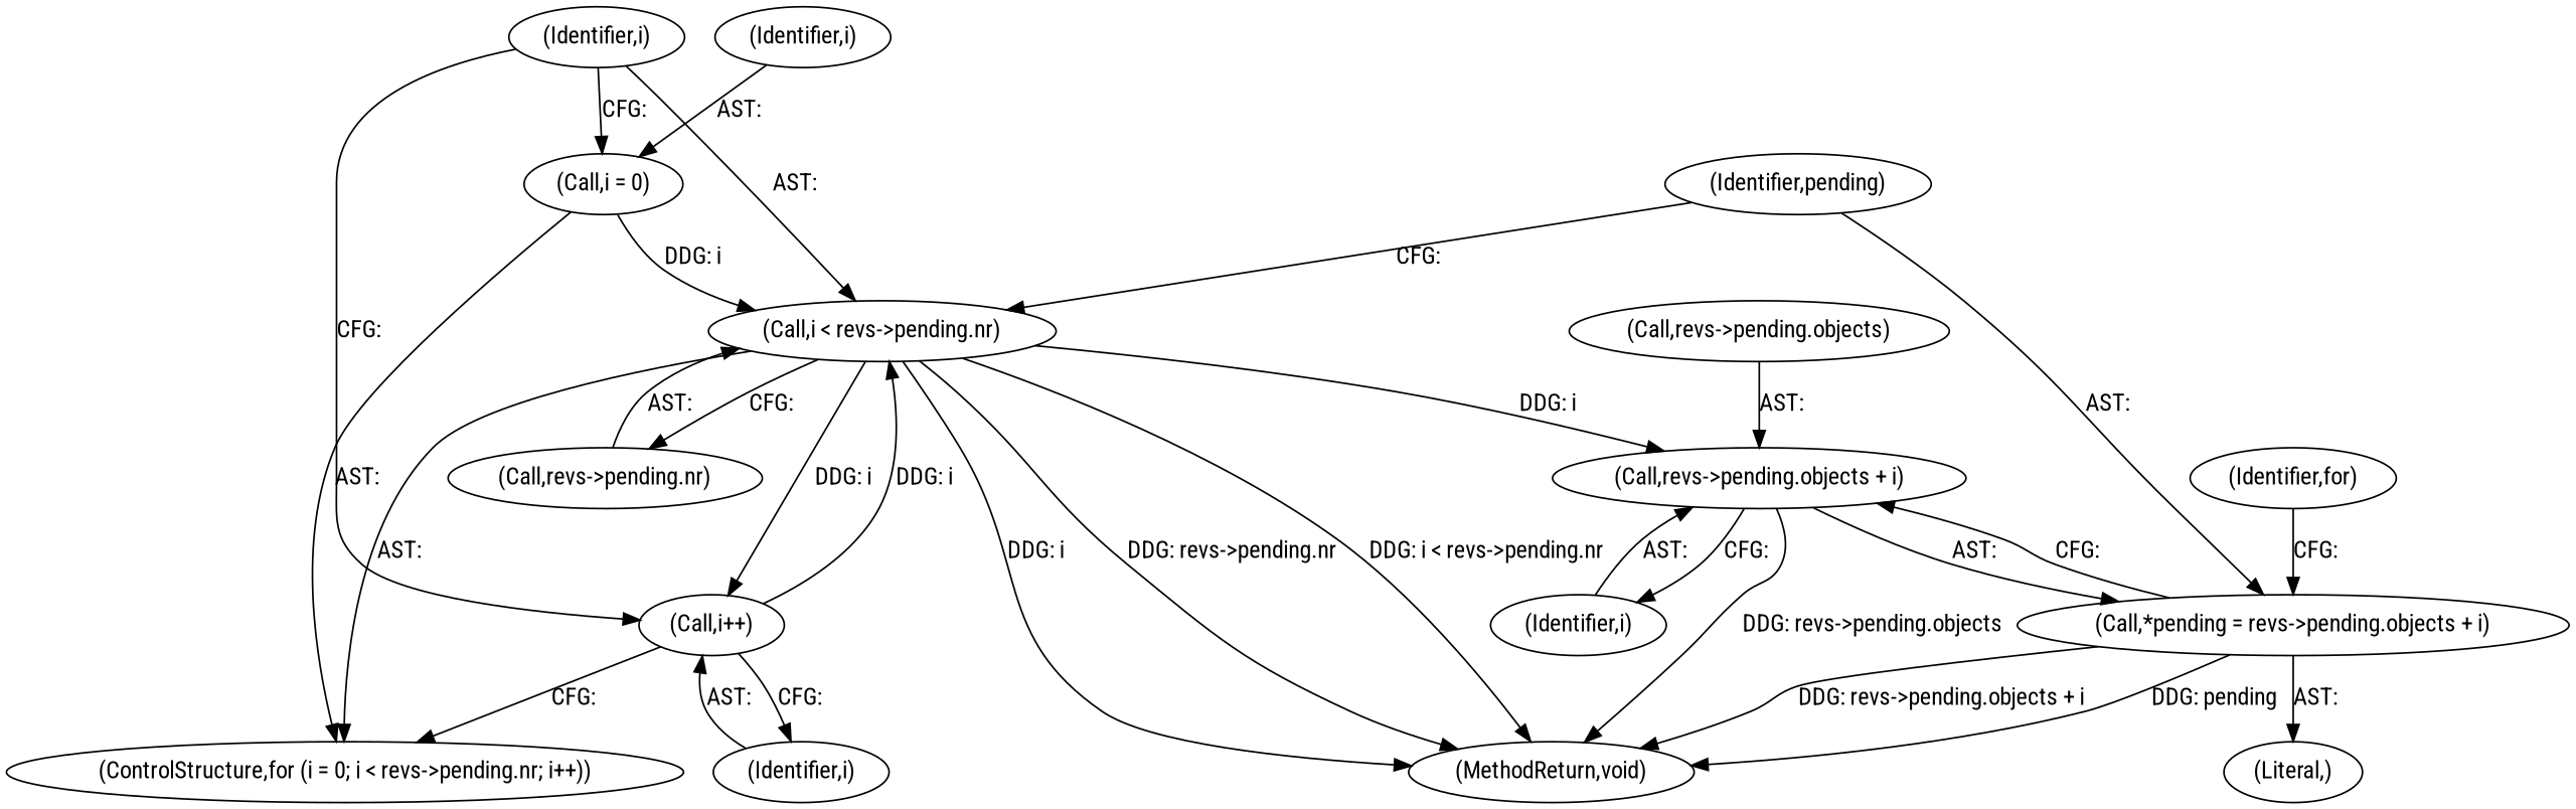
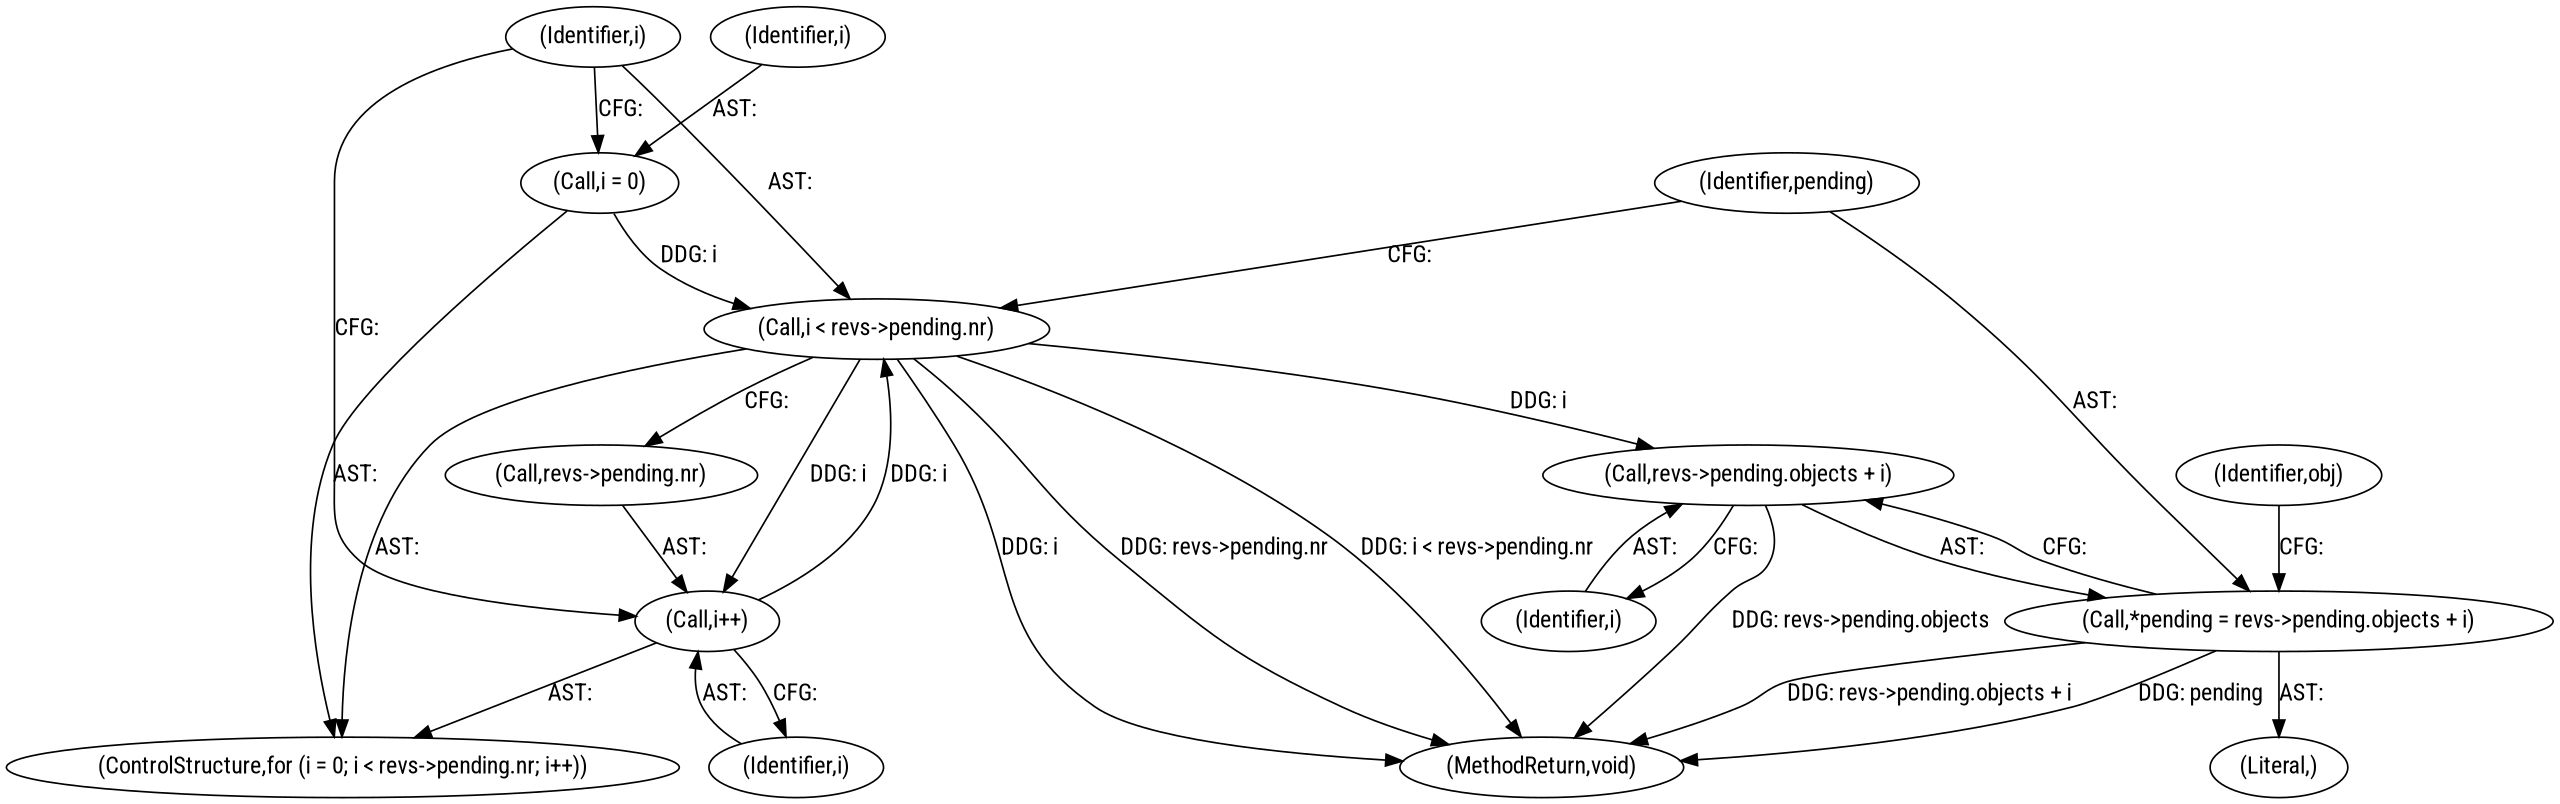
  digraph {
    fontname="Roboto Condensed"
    node [fontname="Roboto Condensed"]
    edge [fontname="Roboto Condensed"]
    n1 [label="(Call,i < revs->pending.nr)"]
    n2 [label="(Call,i++)"]
    n3 [label="(Call,revs->pending.objects + i)"]
    n4 [label="(Call,revs->pending.nr)"]
    n5 [label="(MethodReturn,void)"]
    n6 [label="(ControlStructure,for (i = 0; i < revs->pending.nr; i++))"]
    n7 [label="(Identifier,i)"]
    n8 [label="(Call,*pending = revs->pending.objects + i)"]
    n9 [label="(Literal,)"]
    n10 [label="(Identifier,i)"]
    n11 [label="(Call,i = 0)"]
-   n12 [label="(Call,revs->pending.objects)"]
-   n13 [label="(Identifier,for)"]
+   n13 [label="(Identifier,obj)"]
    n14 [label="(Identifier,i)"]
    n15 [label="(Identifier,pending)"]
    n16 [label="(Identifier,i)"]
    n1 -> n2 [label="DDG: i"]
    n1 -> n3 [label="DDG: i"]
    n1 -> n4 [label="CFG: "]
    n1 -> n5 [label="DDG: i"]
    n1 -> n5 [label="DDG: revs->pending.nr"]
    n1 -> n5 [label="DDG: i < revs->pending.nr"]
    n1 -> n6 [label="AST: "]
    n2 -> n1 [label="DDG: i"]
-   n2 -> n6 [label="CFG: "]
+   n2 -> n6 [label="AST: "]
    n2 -> n7 [label="CFG: "]
    n3 -> n5 [label="DDG: revs->pending.objects"]
    n3 -> n8 [label="AST: "]
    n3 -> n10 [label="CFG: "]
-   n4 -> n1 [label="AST: "]
+   n4 -> n2 [label="AST: "]
    n7 -> n2 [label="AST: "]
    n8 -> n3 [label="CFG: "]
    n8 -> n5 [label="DDG: revs->pending.objects + i"]
    n8 -> n5 [label="DDG: pending"]
    n8 -> n9 [label="AST: "]
    n10 -> n3 [label="AST: "]
    n11 -> n1 [label="DDG: i"]
    n11 -> n6 [label="AST: "]
-   n12 -> n3 [label="AST: "]
    n13 -> n8 [label="CFG: "]
    n14 -> n1 [label="AST: "]
    n14 -> n2 [label="CFG: "]
    n14 -> n11 [label="CFG: "]
    n15 -> n1 [label="CFG: "]
    n15 -> n8 [label="AST: "]
    n16 -> n11 [label="AST: "]
  }
